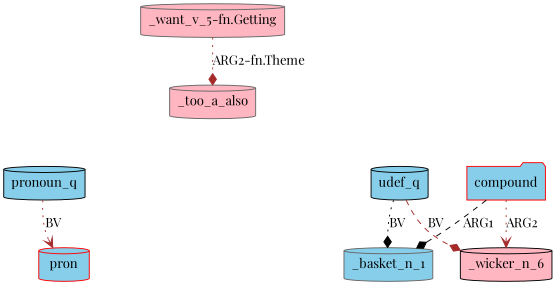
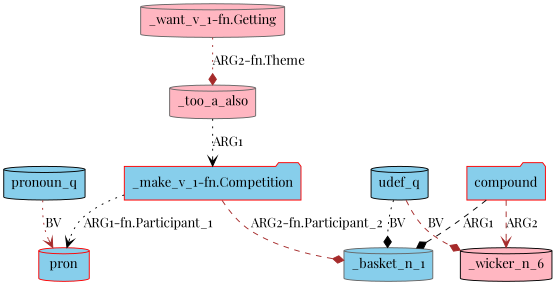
  digraph {
    fontname="Playfair Display"
    node [color=red fillcolor=skyblue fontname="Playfair Display" shape=cylinder style=filled]
    edge [arrowhead=diamond color=brown fontname="Playfair Display" style=dotted]
+   "_make_v_1-fn.Competition" [shape=folder]
    _basket_n_1 [color=gray40]
    pron
-   "_want_v_1-fn.Getting" [color=gray40 fillcolor=lightpink label="_want_v_5-fn.Getting"]
+   "_want_v_1-fn.Getting" [color=gray40 fillcolor=lightpink]
    _too_a_also [color=gray40 fillcolor=lightpink]
    compound [shape=folder]
    n7 [color=black fillcolor=lightpink label=_wicker_n_6]
    udef_q [color=black]
    pronoun_q [color=black]
+   "_make_v_1-fn.Competition" -> _basket_n_1 [label="ARG2-fn.Participant_2" style=dashed]
+   "_make_v_1-fn.Competition" -> pron [arrowhead=vee color=black label="ARG1-fn.Participant_1"]
    "_want_v_1-fn.Getting" -> _too_a_also [label="ARG2-fn.Theme"]
+   _too_a_also -> "_make_v_1-fn.Competition" [arrowhead=vee color=black label=ARG1]
    compound -> _basket_n_1 [color=black label=ARG1 style=dashed]
-   compound -> n7 [arrowhead=vee label=ARG2]
+   compound -> n7 [arrowhead=vee label=ARG2 style=dashed]
    udef_q -> _basket_n_1 [color=black label=BV]
    udef_q -> n7 [label=BV style=dashed]
    pronoun_q -> pron [arrowhead=vee label=BV]
  }
